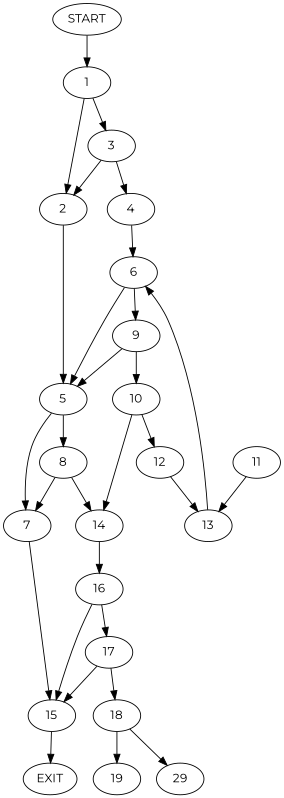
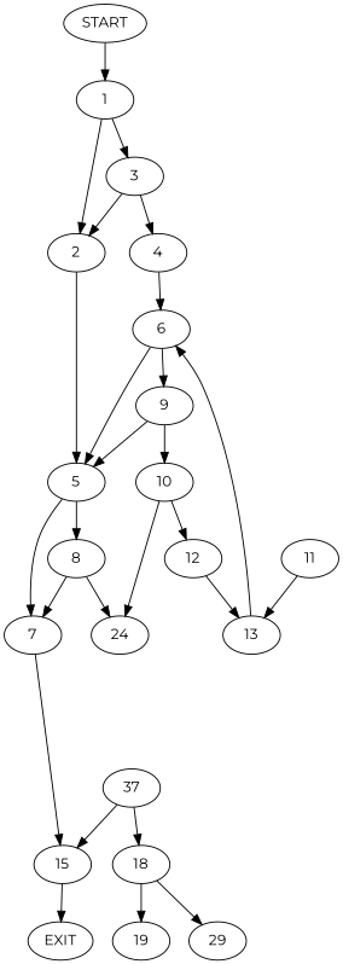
  digraph {
    fontname=Montserrat
    node [fontname=Montserrat]
    edge [fontname=Montserrat]
    n1 [label=START]
    1
    2
    3
    n5 [label=EXIT]
    5
    4
    7
    8
    6
    9
    15
-   14
+   14 [label=24]
    10
-   16
    12
    11
    13
-   17
+   17 [label=37]
    18
    19
    n22 [label=29]
    n1 -> 1
    1 -> 2
    1 -> 3
    2 -> 5
    3 -> 2
    3 -> 4
    5 -> 7
    5 -> 8
    4 -> 6
    7 -> 15
    8 -> 7
    8 -> 14
    6 -> 5
    6 -> 9
    9 -> 5
    9 -> 10
    15 -> n5
-   14 -> 16
    10 -> 14
    10 -> 12
-   16 -> 15
-   16 -> 17
    12 -> 13
    11 -> 13
    13 -> 6
    17 -> 15
    17 -> 18
    18 -> 19
    18 -> n22
  }
